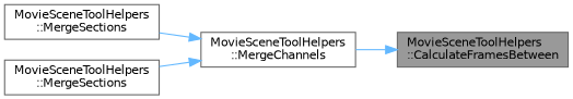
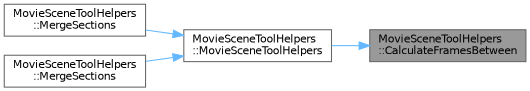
  digraph {
    rankdir=RL
    node [color=grey40 fillcolor=white fontname=Helvetica fontsize=10 shape=box style=filled]
    edge [color=steelblue1 dir=back fontname=Helvetica fontsize=10 labelfontname=Helvetica labelfontsize=10 style=solid]
    n1 [color=gray40 fillcolor=grey60 fontcolor=black height=0.2 label="MovieSceneToolHelpers\l::CalculateFramesBetween" width=0.4]
-   n2 [height=0.2 label="MovieSceneToolHelpers\l::MergeChannels" width=0.4]
+   n2 [height=0.2 label="MovieSceneToolHelpers\l::MovieSceneToolHelpers" width=0.4]
    n3 [height=0.2 label="MovieSceneToolHelpers\l::MergeSections" width=0.4]
    n4 [height=0.2 label="MovieSceneToolHelpers\l::MergeSections" width=0.4]
    n1 -> n2
    n2 -> n3
    n2 -> n4
  }
